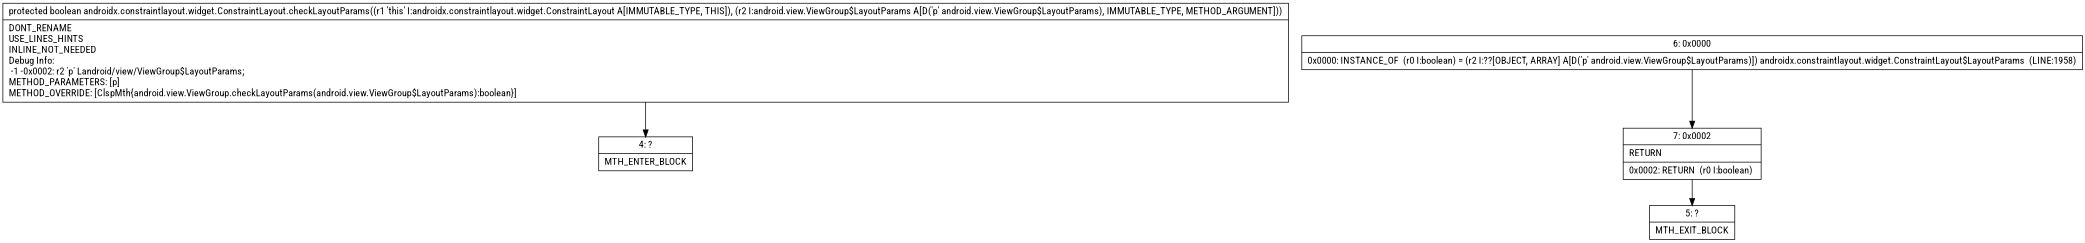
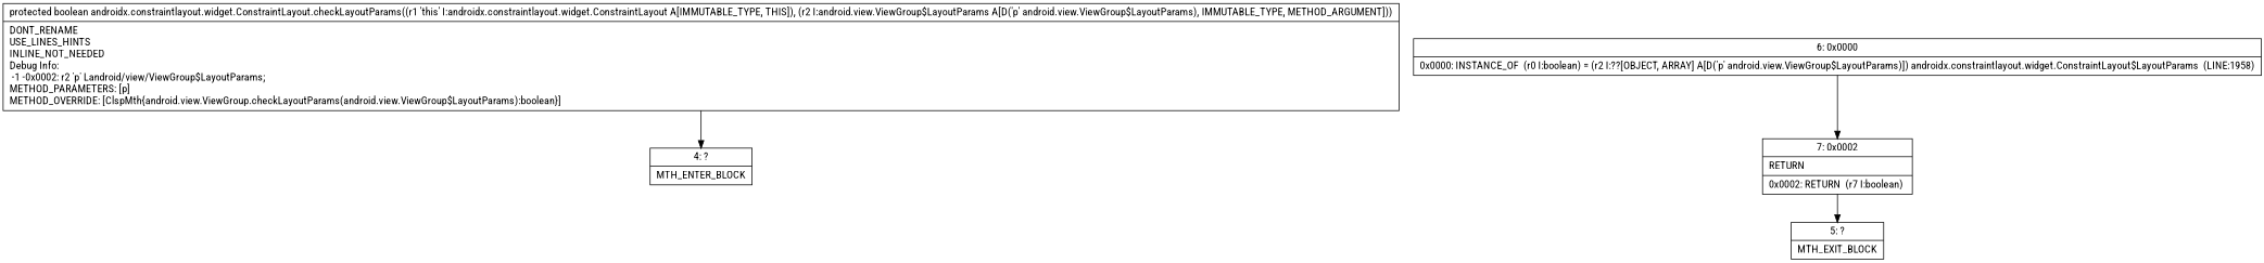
  digraph {
    fontname="Roboto Condensed"
    node [fontname="Roboto Condensed" shape=record]
    edge [fontname="Roboto Condensed"]
    n1 [label="{4\:\ ?|MTH_ENTER_BLOCK\l}"]
    n2 [label="{6\:\ 0x0000|0x0000: INSTANCE_OF  (r0 I:boolean) = (r2 I:??[OBJECT, ARRAY] A[D('p' android.view.ViewGroup$LayoutParams)]) androidx.constraintlayout.widget.ConstraintLayout$LayoutParams  (LINE:1958)\l}"]
-   n3 [label="{7\:\ 0x0002|RETURN\l|0x0002: RETURN  (r0 I:boolean) \l}"]
+   n3 [label="{7\:\ 0x0002|RETURN\l|0x0002: RETURN  (r7 I:boolean) \l}"]
    n4 [label="{5\:\ ?|MTH_EXIT_BLOCK\l}"]
    n5 [label="{protected boolean androidx.constraintlayout.widget.ConstraintLayout.checkLayoutParams((r1 'this' I:androidx.constraintlayout.widget.ConstraintLayout A[IMMUTABLE_TYPE, THIS]), (r2 I:android.view.ViewGroup$LayoutParams A[D('p' android.view.ViewGroup$LayoutParams), IMMUTABLE_TYPE, METHOD_ARGUMENT]))  | DONT_RENAME\lUSE_LINES_HINTS\lINLINE_NOT_NEEDED\lDebug Info:\l  \-1 \-0x0002: r2 'p' Landroid\/view\/ViewGroup$LayoutParams;\lMETHOD_PARAMETERS: [p]\lMETHOD_OVERRIDE: [ClspMth\{android.view.ViewGroup.checkLayoutParams(android.view.ViewGroup$LayoutParams):boolean\}]\l}"]
    n2 -> n3
    n3 -> n4
    n5 -> n1
  }
